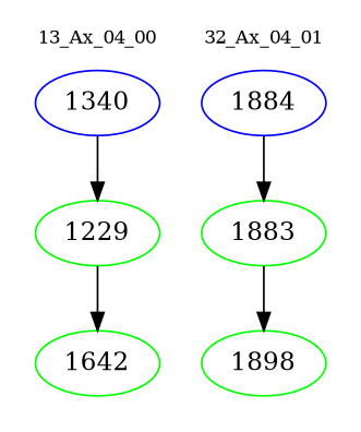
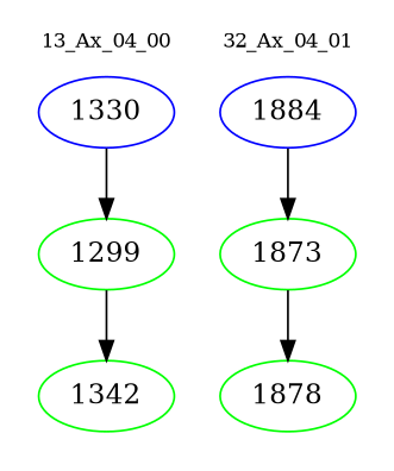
  digraph {
    node [color=green]
    edge [color=black]
-   n1 [color=blue label=1340]
-   n2 [label=1229]
-   n3 [label=1642]
+   n1 [color=blue label=1330]
+   n2 [label=1299]
+   n3 [label=1342]
    n4 [color=blue label=1884]
-   n5 [label=1883]
-   n6 [label=1898]
+   n5 [label=1873]
+   n6 [label=1878]
    subgraph cluster_1 {
      color=white
      fontsize=10
      label="13_Ax_04_00"
      n1
      n2
      n3
    }
    subgraph cluster_2 {
      color=white
      fontsize=10
      label="32_Ax_04_01"
      n4
      n5
      n6
    }
    n1 -> n2
    n2 -> n3
    n4 -> n5
    n5 -> n6
  }
